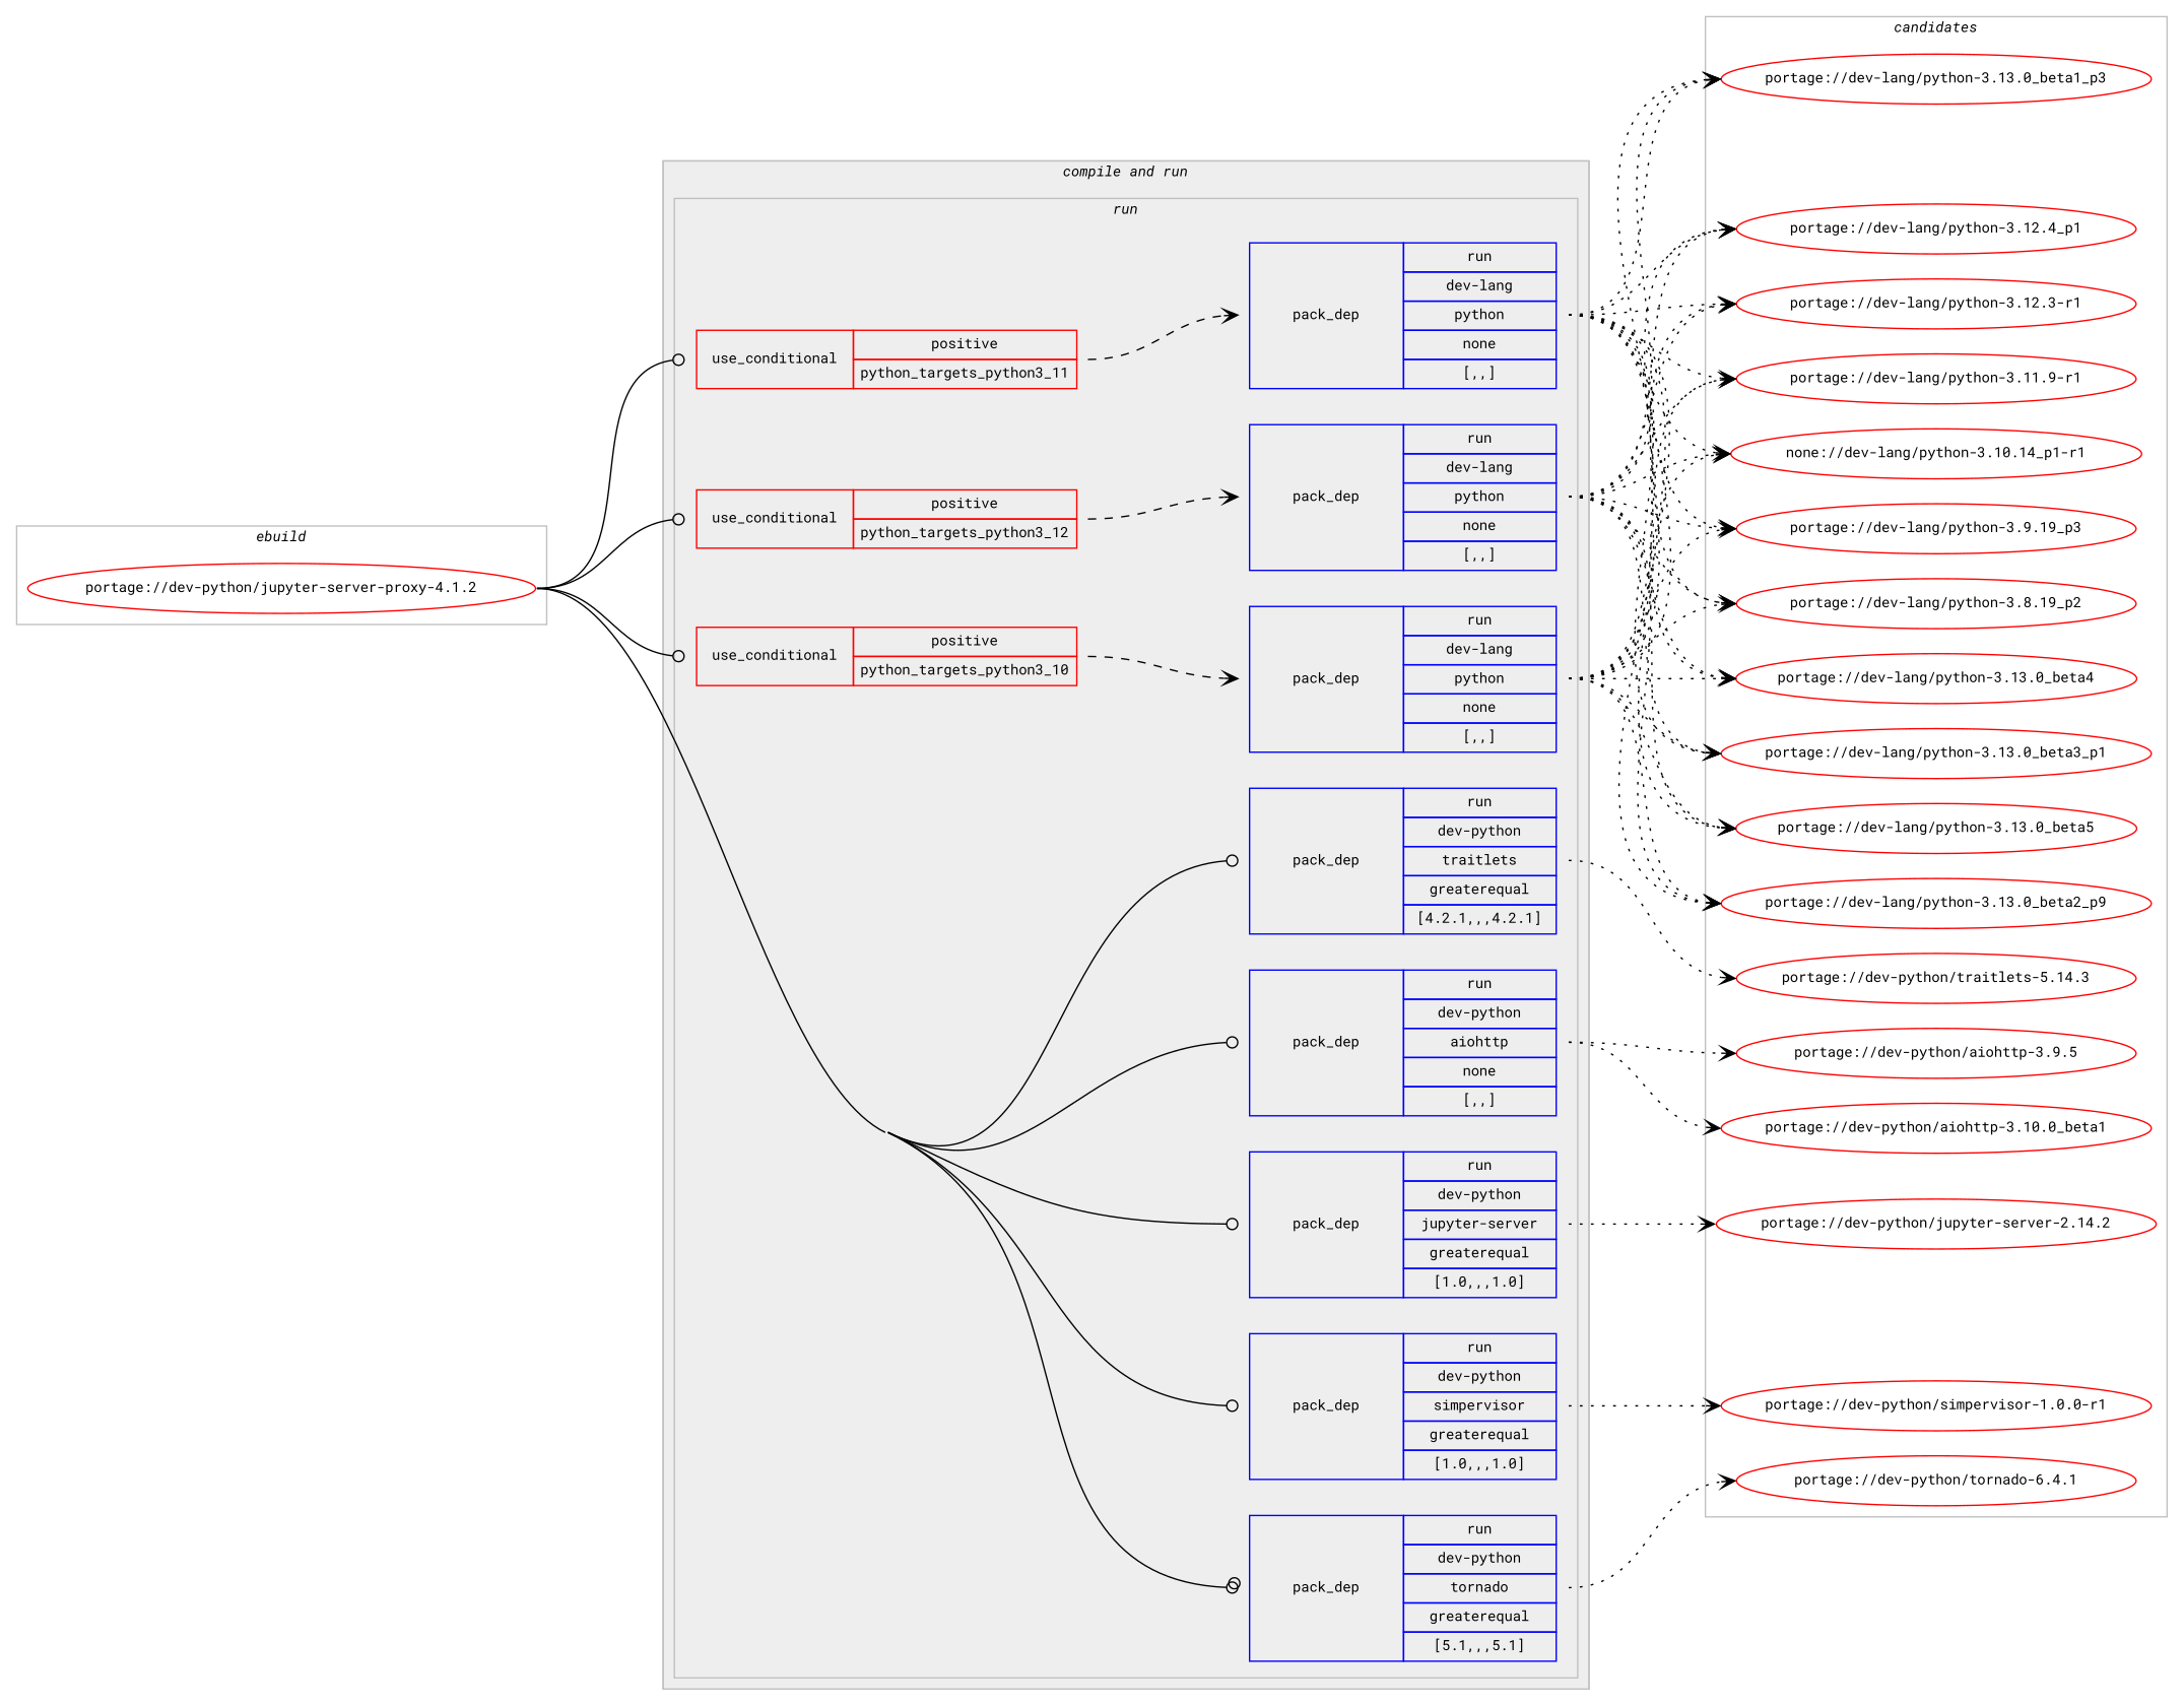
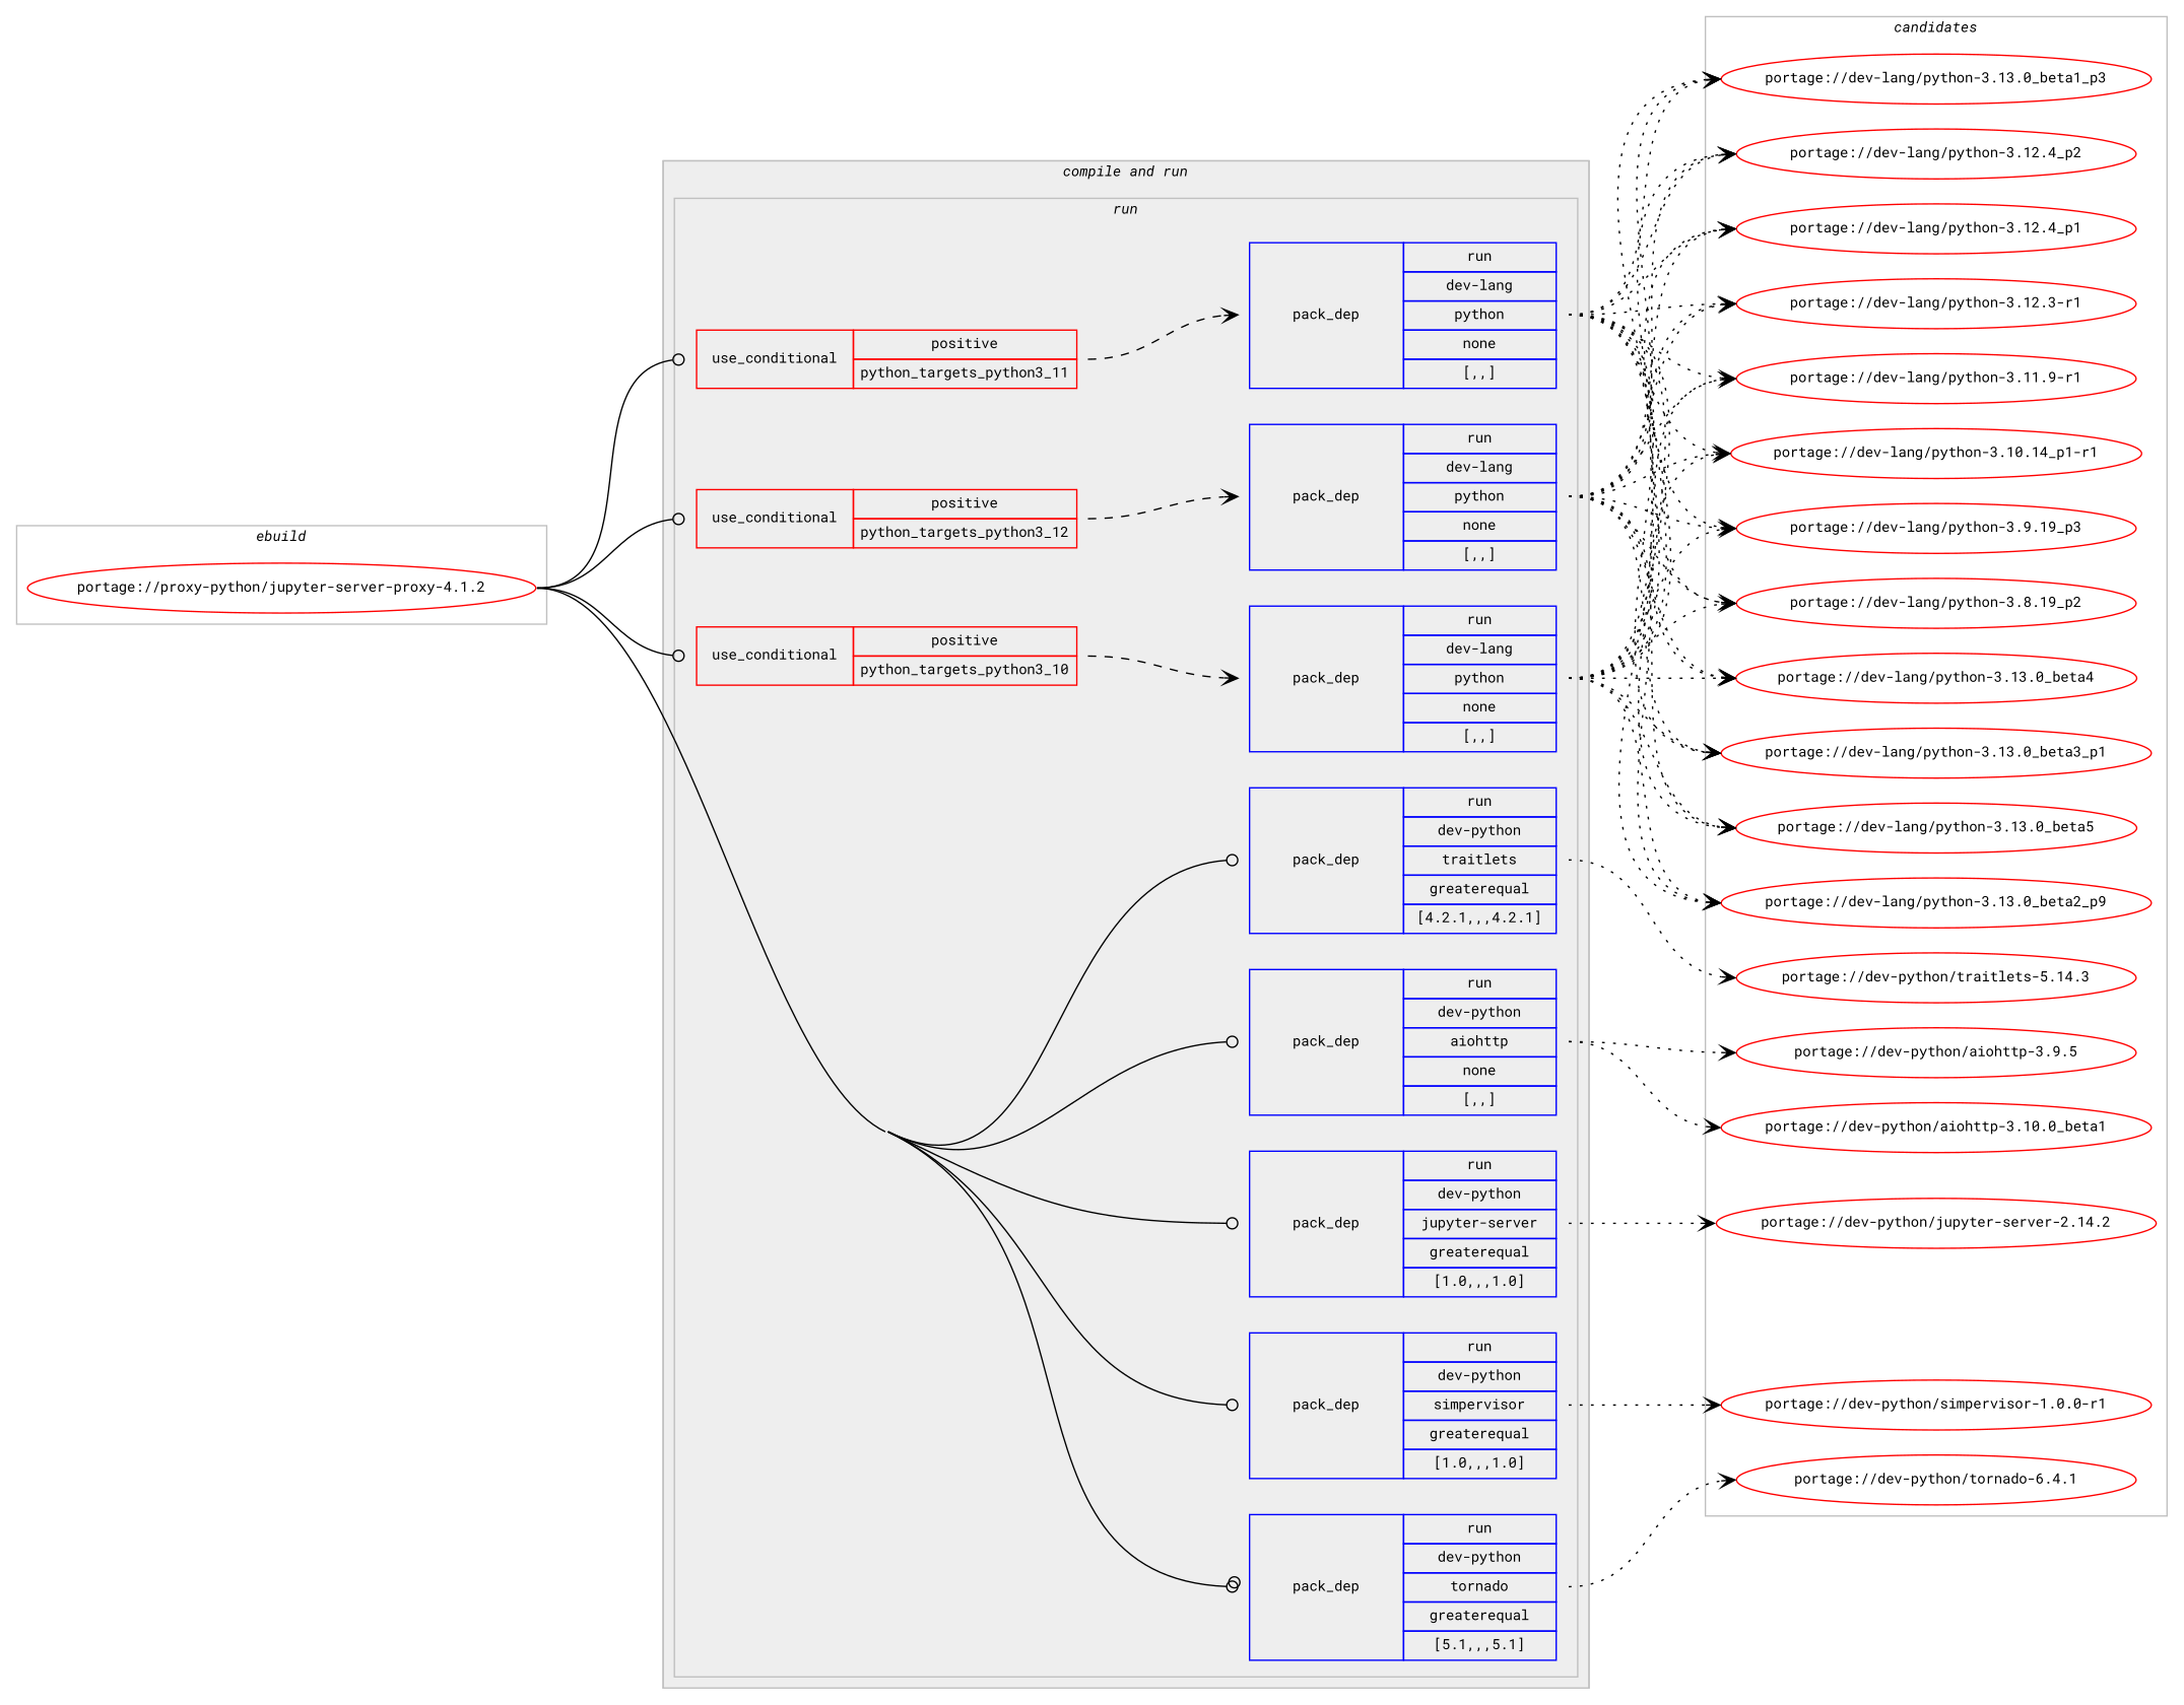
  digraph {
    compound=true
    concentrate=true
    fontname="Roboto Mono"
    fontsize=10
    newrank=true
    rankdir=LR
    ranksep=1.5
    node [color=red fontname="Roboto Mono" fontsize=10]
    edge [arrowhead=vee fontname="Roboto Mono" headport=w style=dotted tailport=e weight=100]
-   n1 [label="portage://dev-python/jupyter-server-proxy-4.1.2" width=4]
+   n1 [label="portage://proxy-python/jupyter-server-proxy-4.1.2" width=4]
    n2 [color=blue label=<<TABLE BORDER="0" CELLBORDER="1" CELLSPACING="0" CELLPADDING="4" WIDTH="220"><TR><TD ROWSPAN="6" CELLPADDING="30">pack_dep</TD></TR><TR><TD WIDTH="110">run</TD></TR><TR><TD>dev-lang</TD></TR><TR><TD>python</TD></TR><TR><TD>none</TD></TR><TR><TD>[,,]</TD></TR></TABLE>> shape=none]
    n3 [label=<<TABLE BORDER="0" CELLBORDER="1" CELLSPACING="0" CELLPADDING="4"><TR><TD ROWSPAN="3" CELLPADDING="10">use_conditional</TD></TR><TR><TD>positive</TD></TR><TR><TD>python_targets_python3_10</TD></TR></TABLE>> shape=none]
    n4 [color=blue label=<<TABLE BORDER="0" CELLBORDER="1" CELLSPACING="0" CELLPADDING="4" WIDTH="220"><TR><TD ROWSPAN="6" CELLPADDING="30">pack_dep</TD></TR><TR><TD WIDTH="110">run</TD></TR><TR><TD>dev-lang</TD></TR><TR><TD>python</TD></TR><TR><TD>none</TD></TR><TR><TD>[,,]</TD></TR></TABLE>> shape=none]
    n5 [label=<<TABLE BORDER="0" CELLBORDER="1" CELLSPACING="0" CELLPADDING="4"><TR><TD ROWSPAN="3" CELLPADDING="10">use_conditional</TD></TR><TR><TD>positive</TD></TR><TR><TD>python_targets_python3_11</TD></TR></TABLE>> shape=none]
    n6 [color=blue label=<<TABLE BORDER="0" CELLBORDER="1" CELLSPACING="0" CELLPADDING="4" WIDTH="220"><TR><TD ROWSPAN="6" CELLPADDING="30">pack_dep</TD></TR><TR><TD WIDTH="110">run</TD></TR><TR><TD>dev-lang</TD></TR><TR><TD>python</TD></TR><TR><TD>none</TD></TR><TR><TD>[,,]</TD></TR></TABLE>> shape=none]
    n7 [label=<<TABLE BORDER="0" CELLBORDER="1" CELLSPACING="0" CELLPADDING="4"><TR><TD ROWSPAN="3" CELLPADDING="10">use_conditional</TD></TR><TR><TD>positive</TD></TR><TR><TD>python_targets_python3_12</TD></TR></TABLE>> shape=none]
    n8 [color=blue label=<<TABLE BORDER="0" CELLBORDER="1" CELLSPACING="0" CELLPADDING="4" WIDTH="220"><TR><TD ROWSPAN="6" CELLPADDING="30">pack_dep</TD></TR><TR><TD WIDTH="110">run</TD></TR><TR><TD>dev-python</TD></TR><TR><TD>aiohttp</TD></TR><TR><TD>none</TD></TR><TR><TD>[,,]</TD></TR></TABLE>> shape=none]
    n9 [color=blue label=<<TABLE BORDER="0" CELLBORDER="1" CELLSPACING="0" CELLPADDING="4" WIDTH="220"><TR><TD ROWSPAN="6" CELLPADDING="30">pack_dep</TD></TR><TR><TD WIDTH="110">run</TD></TR><TR><TD>dev-python</TD></TR><TR><TD>jupyter-server</TD></TR><TR><TD>greaterequal</TD></TR><TR><TD>[1.0,,,1.0]</TD></TR></TABLE>> shape=none]
    n10 [color=blue label=<<TABLE BORDER="0" CELLBORDER="1" CELLSPACING="0" CELLPADDING="4" WIDTH="220"><TR><TD ROWSPAN="6" CELLPADDING="30">pack_dep</TD></TR><TR><TD WIDTH="110">run</TD></TR><TR><TD>dev-python</TD></TR><TR><TD>simpervisor</TD></TR><TR><TD>greaterequal</TD></TR><TR><TD>[1.0,,,1.0]</TD></TR></TABLE>> shape=none]
    n11 [color=blue label=<<TABLE BORDER="0" CELLBORDER="1" CELLSPACING="0" CELLPADDING="4" WIDTH="220"><TR><TD ROWSPAN="6" CELLPADDING="30">pack_dep</TD></TR><TR><TD WIDTH="110">run</TD></TR><TR><TD>dev-python</TD></TR><TR><TD>tornado</TD></TR><TR><TD>greaterequal</TD></TR><TR><TD>[5.1,,,5.1]</TD></TR></TABLE>> shape=none]
    n12 [color=blue label=<<TABLE BORDER="0" CELLBORDER="1" CELLSPACING="0" CELLPADDING="4" WIDTH="220"><TR><TD ROWSPAN="6" CELLPADDING="30">pack_dep</TD></TR><TR><TD WIDTH="110">run</TD></TR><TR><TD>dev-python</TD></TR><TR><TD>traitlets</TD></TR><TR><TD>greaterequal</TD></TR><TR><TD>[4.2.1,,,4.2.1]</TD></TR></TABLE>> shape=none]
    n13 [label="portage://dev-lang/python-3.13.0_beta4" width=4]
    n14 [label="portage://dev-lang/python-3.13.0_beta3_p1" width=4]
    n15 [label="portage://dev-lang/python-3.13.0_beta5" width=4]
    n16 [label="portage://dev-lang/python-3.13.0_beta2_p9" width=4]
    n17 [label="portage://dev-lang/python-3.13.0_beta1_p3" width=4]
+   n18 [label="portage://dev-lang/python-3.12.4_p2" width=4]
    n19 [label="portage://dev-lang/python-3.12.4_p1" width=4]
    n20 [label="portage://dev-lang/python-3.12.3-r1" width=4]
    n21 [label="portage://dev-lang/python-3.11.9-r1" width=4]
-   n22 [label="none://dev-lang/python-3.10.14_p1-r1" width=4]
+   n22 [label="portage://dev-lang/python-3.10.14_p1-r1" width=4]
    n23 [label="portage://dev-lang/python-3.9.19_p3" width=4]
    n24 [label="portage://dev-lang/python-3.8.19_p2" width=4]
    n25 [label="portage://dev-python/aiohttp-3.10.0_beta1" width=4]
    n26 [label="portage://dev-python/aiohttp-3.9.5" width=4]
    n27 [label="portage://dev-python/jupyter-server-2.14.2" width=4]
    n28 [label="portage://dev-python/simpervisor-1.0.0-r1" width=4]
    n29 [label="portage://dev-python/tornado-6.4.1" width=4]
    n30 [label="portage://dev-python/traitlets-5.14.3" width=4]
    subgraph cluster_1 {
      color=gray
      label=<<i>ebuild</i>>
      n1
    }
    subgraph cluster_2 {
      color=gray
      label=<<i>dependencies</i>>
      subgraph cluster_3 {
        color=gray
        fillcolor="#eeeeee"
        label=<<i>compile</i>>
        style=filled
      }
      subgraph cluster_4 {
        color=gray
        fillcolor="#eeeeee"
        label=<<i>compile and run</i>>
        style=filled
      }
      subgraph cluster_5 {
        color=gray
        fillcolor="#eeeeee"
        label=<<i>run</i>>
        style=filled
        subgraph sub_6 {
          color=gray
          fillcolor="#eeeeee"
          label=<<i>run</i>>
          style=filled
          n3
          subgraph sub_7 {
            color=gray
            fillcolor="#eeeeee"
            label=<<i>run</i>>
            style=filled
            n2
          }
        }
        subgraph sub_8 {
          color=gray
          fillcolor="#eeeeee"
          label=<<i>run</i>>
          style=filled
          n5
          subgraph sub_9 {
            color=gray
            fillcolor="#eeeeee"
            label=<<i>run</i>>
            style=filled
            n4
          }
        }
        subgraph sub_10 {
          color=gray
          fillcolor="#eeeeee"
          label=<<i>run</i>>
          style=filled
          n7
          subgraph sub_11 {
            color=gray
            fillcolor="#eeeeee"
            label=<<i>run</i>>
            style=filled
            n6
          }
        }
        subgraph sub_12 {
          color=gray
          fillcolor="#eeeeee"
          label=<<i>run</i>>
          style=filled
          n8
        }
        subgraph sub_13 {
          color=gray
          fillcolor="#eeeeee"
          label=<<i>run</i>>
          style=filled
          n9
        }
        subgraph sub_14 {
          color=gray
          fillcolor="#eeeeee"
          label=<<i>run</i>>
          style=filled
          n10
        }
        subgraph sub_15 {
          color=gray
          fillcolor="#eeeeee"
          label=<<i>run</i>>
          style=filled
          n11
        }
        subgraph sub_16 {
          color=gray
          fillcolor="#eeeeee"
          label=<<i>run</i>>
          style=filled
          n12
        }
      }
    }
    subgraph cluster_17 {
      color=gray
      label=<<i>candidates</i>>
      rank=same
      subgraph sub_18 {
        color=black
        label=<<i>candidates</i>>
        nodesep=1
        rank=same
        n13
        n14
        n15
        n16
        n17
+       n18
        n19
        n20
        n21
        n22
        n23
        n24
      }
      subgraph sub_19 {
        color=black
        label=<<i>candidates</i>>
        nodesep=1
        rank=same
        n13
        n14
        n15
        n16
        n17
+       n18
        n19
        n20
        n21
        n22
        n23
        n24
      }
      subgraph sub_20 {
        color=black
        label=<<i>candidates</i>>
        nodesep=1
        rank=same
        n13
        n14
        n15
        n16
        n17
+       n18
        n19
        n20
        n21
        n22
        n23
        n24
      }
      subgraph sub_21 {
        color=black
        label=<<i>candidates</i>>
        nodesep=1
        rank=same
        n25
        n26
      }
      subgraph sub_22 {
        color=black
        label=<<i>candidates</i>>
        nodesep=1
        rank=same
        n27
      }
      subgraph sub_23 {
        color=black
        label=<<i>candidates</i>>
        nodesep=1
        rank=same
        n28
      }
      subgraph sub_24 {
        color=black
        label=<<i>candidates</i>>
        nodesep=1
        rank=same
        n29
      }
      subgraph sub_25 {
        color=black
        label=<<i>candidates</i>>
        nodesep=1
        rank=same
        n30
      }
    }
    n1 -> n3 [arrowhead=odot style=solid weight=20]
    n1 -> n5 [arrowhead=odot style=solid weight=20]
    n1 -> n7 [arrowhead=odot style=solid weight=20]
    n1 -> n8 [arrowhead=odot style=solid weight=20]
    n1 -> n9 [arrowhead=odot style=solid weight=20]
    n1 -> n10 [arrowhead=odot style=solid weight=20]
    n1 -> n11 [arrowhead=odot style=solid weight=20]
    n1 -> n12 [arrowhead=odot style=solid weight=20]
    n2 -> n13
    n2 -> n14
    n2 -> n15
    n2 -> n16
    n2 -> n17
+   n2 -> n18
    n2 -> n19
    n2 -> n20
    n2 -> n21
    n2 -> n22
    n2 -> n23
    n2 -> n24
    n3 -> n2 [style=dashed weight=20]
    n4 -> n13
    n4 -> n14
    n4 -> n15
    n4 -> n16
    n4 -> n17
+   n4 -> n18
    n4 -> n19
    n4 -> n20
    n4 -> n21
    n4 -> n22
    n4 -> n23
    n4 -> n24
    n5 -> n4 [style=dashed weight=20]
    n6 -> n13
    n6 -> n14
    n6 -> n15
    n6 -> n16
    n6 -> n17
+   n6 -> n18
    n6 -> n19
    n6 -> n20
    n6 -> n21
    n6 -> n22
    n6 -> n23
    n6 -> n24
    n7 -> n6 [style=dashed weight=20]
    n8 -> n25
    n8 -> n26
    n9 -> n27
    n10 -> n28
    n11 -> n29
    n12 -> n30
  }
